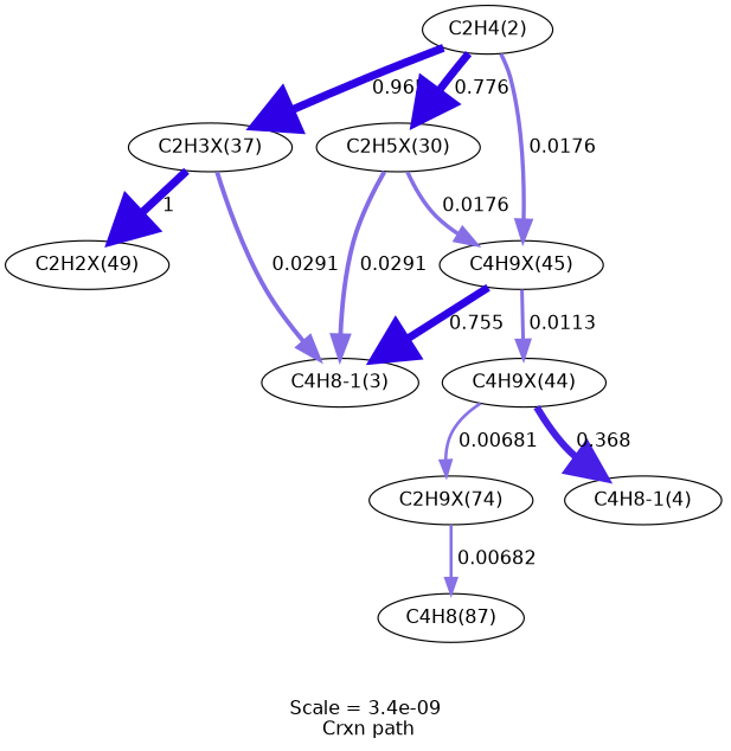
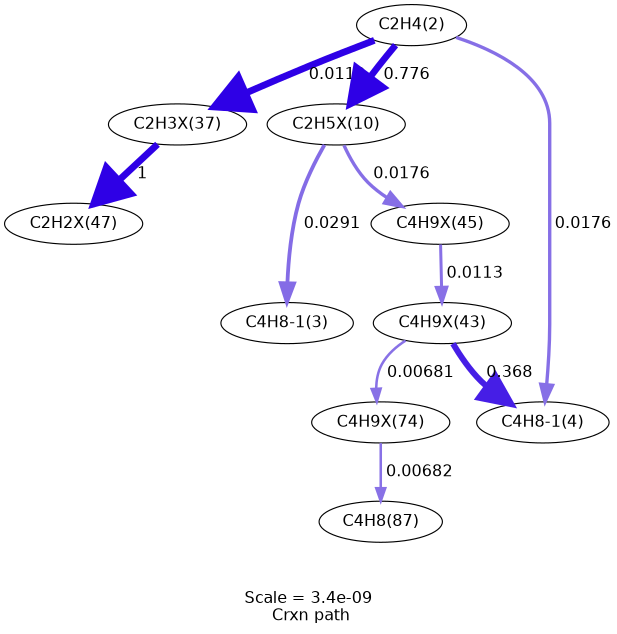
  digraph {
    fontname=Helvetica
    label="Scale = 3.4e-09\l Crxn path"
    node [fontname=Helvetica]
    edge [arrowsize=1.48 color="0.7, 0.518, 0.9" fontname=Helvetica style="setlinewidth(2.95)"]
    n1 [label="C2H4(2)"]
    n2 [label="C2H3X(37)"]
-   n3 [label="C2H5X(30)"]
+   n3 [label="C2H5X(10)"]
    n4 [label="C4H9X(45)"]
-   n5 [label="C2H2X(49)"]
+   n5 [label="C2H2X(47)"]
    n6 [label="C4H8-1(3)"]
-   n7 [label="C4H9X(44)"]
+   n7 [label="C4H9X(43)"]
    n8 [label="C4H8-1(4)"]
-   n9 [label="C2H9X(74)"]
+   n9 [label="C4H9X(74)"]
    n10 [label="C4H8(87)"]
-   n1 -> n2 [arrowsize=2.99 color="0.7, 1.47, 0.9" label=" 0.965" style="setlinewidth(5.97)"]
+   n1 -> n2 [arrowsize=2.99 color="0.7, 1.47, 0.9" label=" 0.0113" style="setlinewidth(5.97)"]
    n1 -> n3 [arrowsize=2.9 color="0.7, 1.28, 0.9" label=" 0.776" style="setlinewidth(5.81)"]
-   n1 -> n4 [label=" 0.0176"]
+   n1 -> n8 [label=" 0.0176"]
    n2 -> n5 [arrowsize=3 color="0.7, 1.5, 0.9" label=" 1" style="setlinewidth(6)"]
-   n2 -> n6 [arrowsize=1.66 color="0.7, 0.529, 0.9" label=" 0.0291" style="setlinewidth(3.33)"]
    n3 -> n4 [label=" 0.0176"]
    n3 -> n6 [arrowsize=1.66 color="0.7, 0.529, 0.9" label=" 0.0291" style="setlinewidth(3.33)"]
-   n4 -> n6 [arrowsize=2.89 color="0.7, 1.25, 0.9" label=" 0.755" style="setlinewidth(5.79)"]
    n4 -> n7 [arrowsize=1.32 color="0.7, 0.512, 0.9" label=" 0.0113" style="setlinewidth(2.64)"]
    n7 -> n8 [arrowsize=2.62 color="0.7, 0.868, 0.9" label=" 0.368" style="setlinewidth(5.25)"]
    n7 -> n9 [arrowsize=1.12 color="0.7, 0.507, 0.9" label=" 0.00681" style="setlinewidth(2.23)"]
    n9 -> n10 [arrowsize=1.12 color="0.7, 0.507, 0.9" label=" 0.00682" style="setlinewidth(2.23)"]
  }
